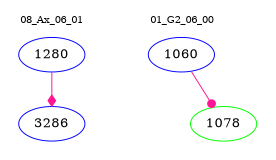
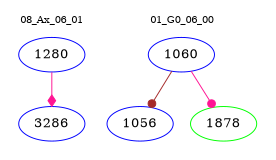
  digraph {
    fontname="DejaVu Serif"
    node [color=blue fontname="DejaVu Serif"]
    edge [arrowhead=dot color=deeppink fontname="DejaVu Serif"]
    n1 [label=1280]
    n2 [label=3286]
    n3 [label=1060]
-   n5 [color=green label=1078]
+   n4 [label=1056]
+   n5 [color=green label=1878]
    subgraph cluster_1 {
      color=white
      fontsize=10
      label="08_Ax_06_01"
      n1
      n2
    }
    subgraph cluster_2 {
      color=white
      fontsize=10
-     label="01_G2_06_00"
+     label="01_G0_06_00"
      n3
+     n4
      n5
    }
    n1 -> n2 [arrowhead=diamond]
+   n3 -> n4 [color=brown]
    n3 -> n5
  }
